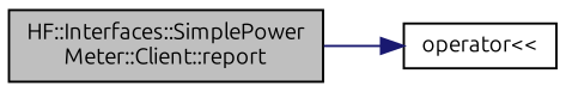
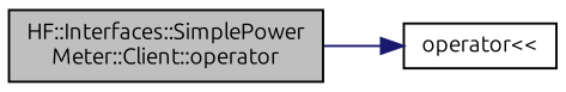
  digraph {
    rankdir=LR
    fontname=Ubuntu
    node [color=black fontname=Ubuntu fontsize=10 shape=record style=filled]
-   n1 [fillcolor=grey75 fontcolor=black height=0.2 label="HF::Interfaces::SimplePower\lMeter::Client::report" width=0.4]
+   n1 [fillcolor=grey75 fontcolor=black height=0.2 label="HF::Interfaces::SimplePower\lMeter::Client::operator" width=0.4]
    n2 [fillcolor=white height=0.2 label="operator\<\<" width=0.4]
    n1 -> n2 [color=midnightblue fontname=Ubuntu fontsize=10 labelfontname=Helvetica labelfontsize=10 style=solid]
  }
